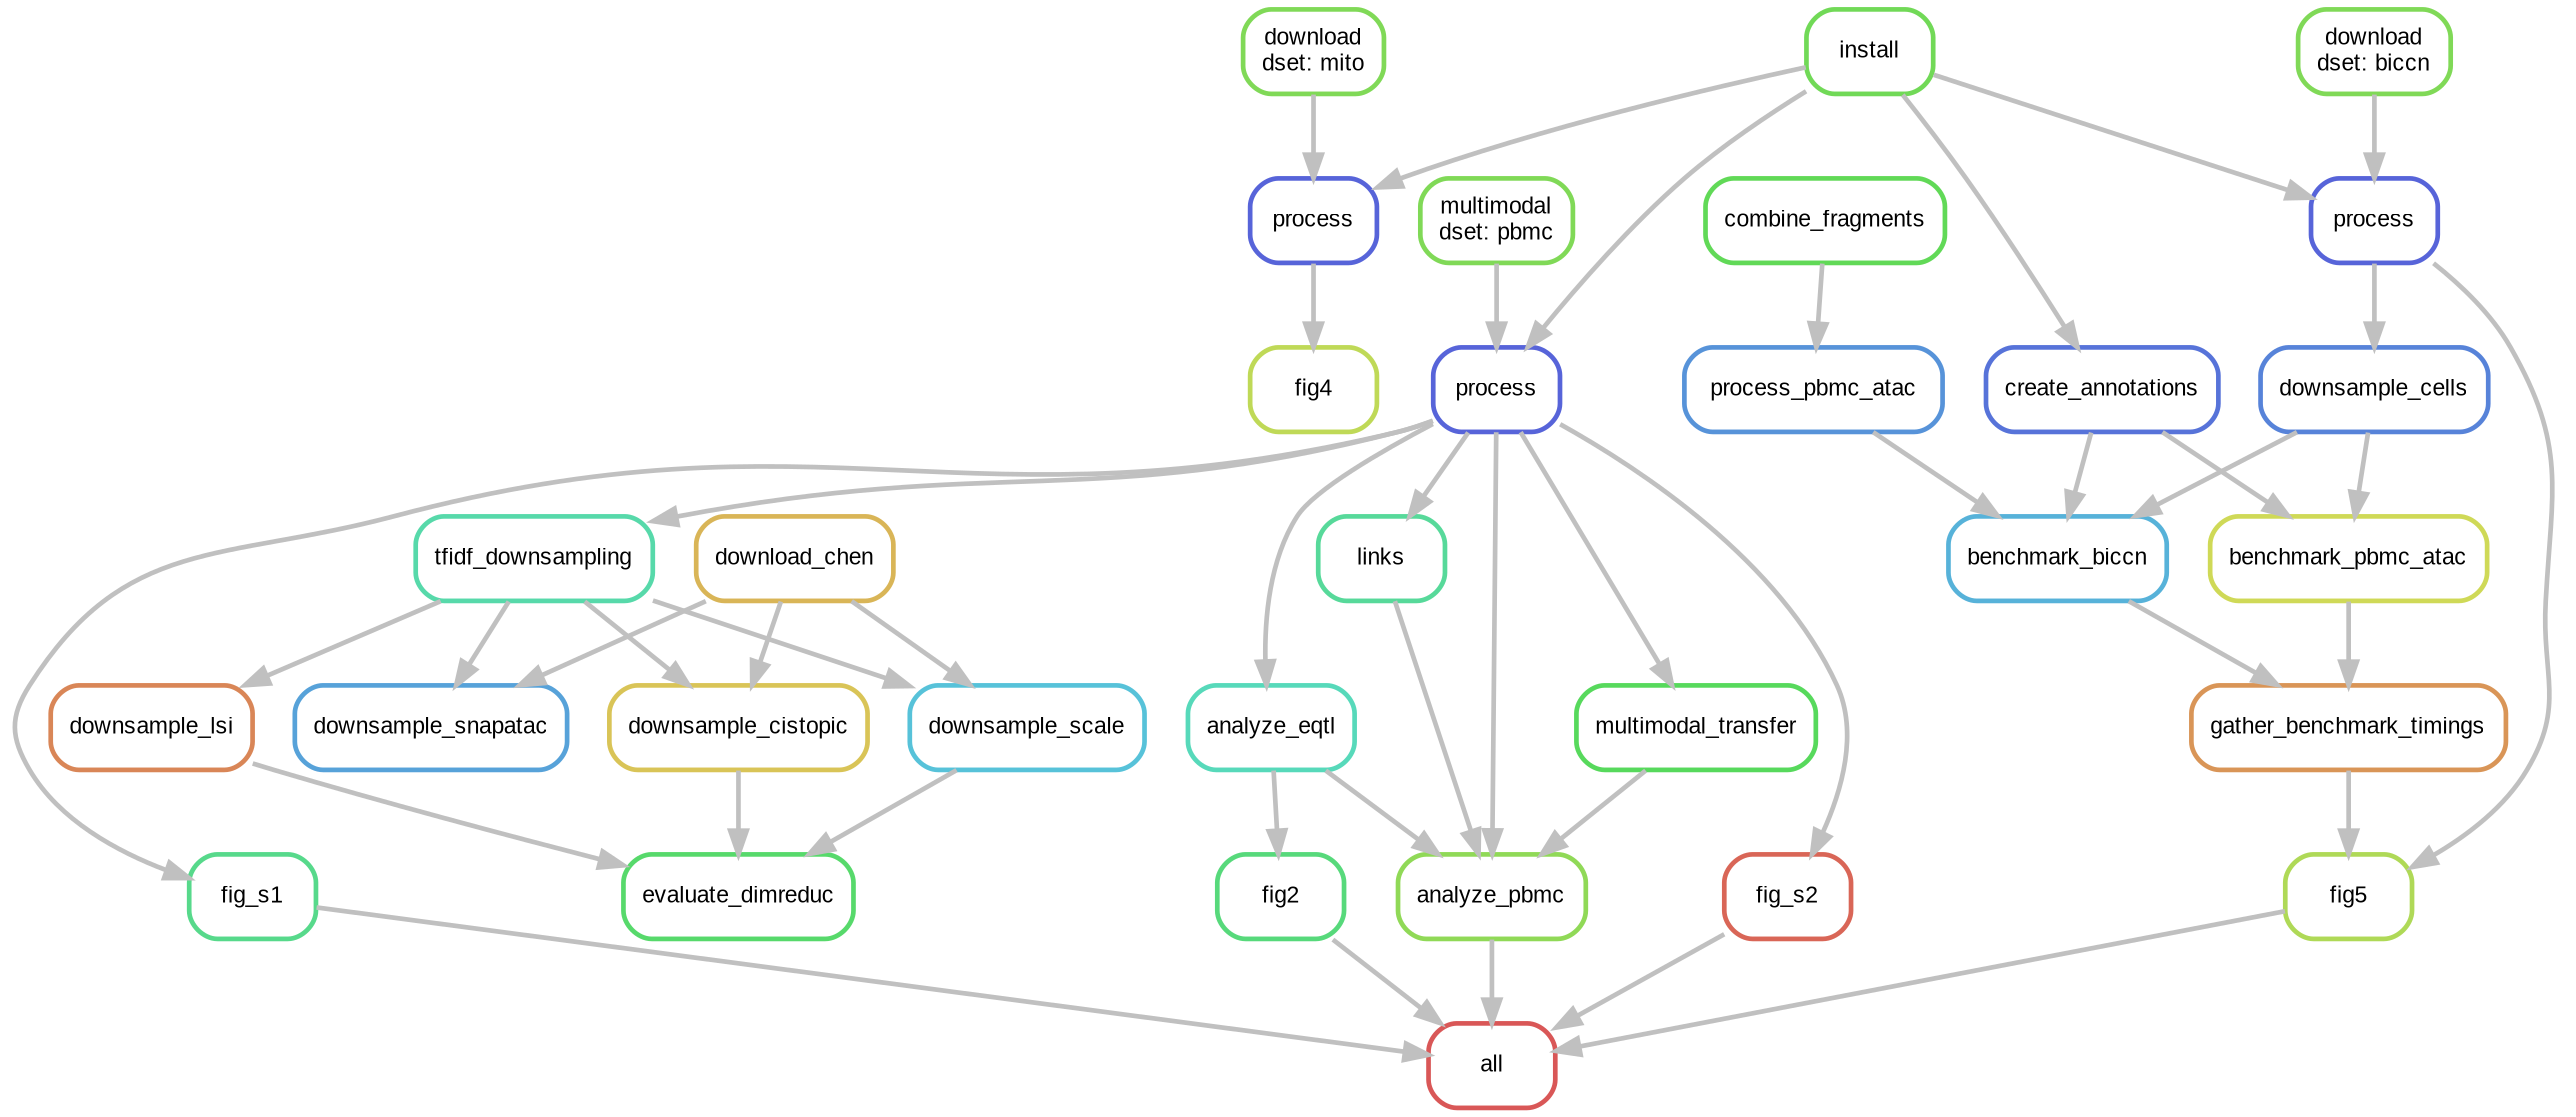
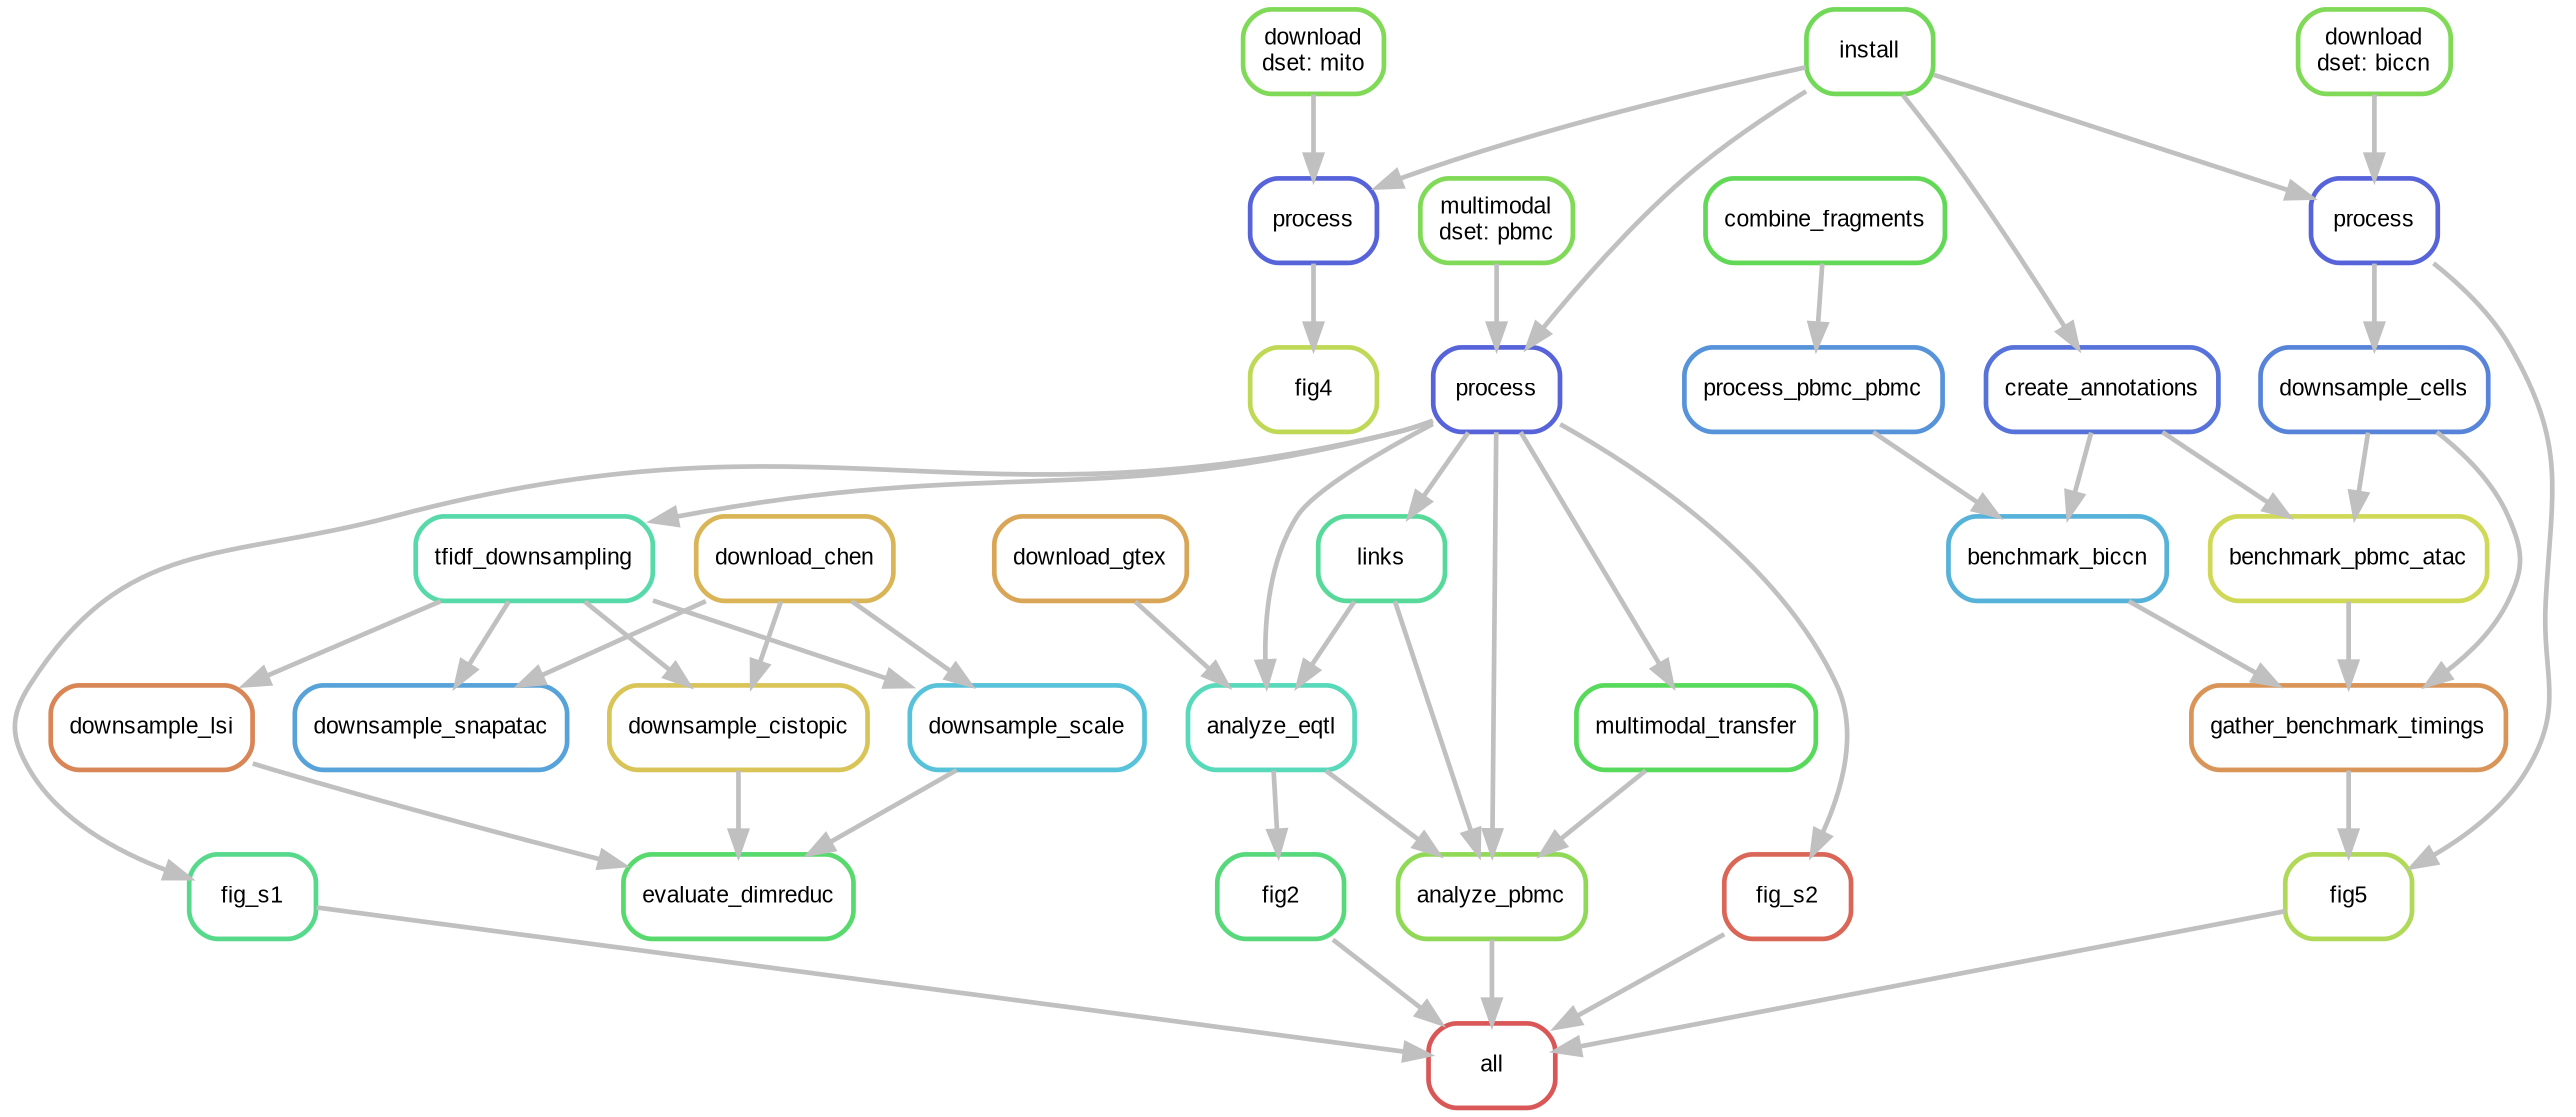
  digraph {
    bgcolor=white
    fontname="Liberation Sans"
    node [color="0.65 0.6 0.85" fontname="Liberation Sans" fontsize=10 penwidth=2 shape=box style=rounded]
    edge [color=grey fontname="Liberation Sans" penwidth=2]
    n1 [color="0.00 0.6 0.85" label=all]
    n2 [color="0.38 0.6 0.85" label=fig2]
    n3 [color="0.26 0.6 0.85" label=analyze_pbmc]
    n4 [label=process]
    n5 [color="0.42 0.6 0.85" label=links]
    n6 [color="0.34 0.6 0.85" label=multimodal_transfer]
    n7 [color="0.46 0.6 0.85" label=analyze_eqtl]
    n8 [color="0.44 0.6 0.85" label=tfidf_downsampling]
    n9 [color="0.40 0.6 0.85" label=fig_s1]
    n10 [color="0.02 0.6 0.85" label=fig_s2]
    n11 [color="0.06 0.6 0.85" label=downsample_lsi]
    n12 [color="0.14 0.6 0.85" label=downsample_cistopic]
    n13 [color="0.57 0.6 0.85" label=downsample_snapatac]
    n14 [color="0.53 0.6 0.85" label=downsample_scale]
    n15 [color="0.28 0.6 0.85" label="multimodal\ndset: pbmc"]
    n16 [color="0.30 0.6 0.85" label=install]
    n17 [label=process]
    n18 [label=process]
    n19 [color="0.63 0.6 0.85" label=create_annotations]
    n20 [color="0.20 0.6 0.85" label=fig4]
    n21 [color="0.22 0.6 0.85" label=fig5]
    n22 [color="0.61 0.6 0.85" label=downsample_cells]
    n23 [color="0.55 0.6 0.85" label=benchmark_biccn]
    n24 [color="0.18 0.6 0.85" label=benchmark_pbmc_atac]
+   n25 [color="0.10 0.6 0.85" label=download_gtex]
    n26 [color="0.36 0.6 0.85" label=evaluate_dimreduc]
    n27 [color="0.12 0.6 0.85" label=download_chen]
    n28 [color="0.28 0.6 0.85" label="download\ndset: mito"]
    n29 [color="0.28 0.6 0.85" label="download\ndset: biccn"]
    n30 [color="0.08 0.6 0.85" label=gather_benchmark_timings]
-   n31 [color="0.59 0.6 0.85" label=process_pbmc_atac]
+   n31 [color="0.59 0.6 0.85" label=process_pbmc_pbmc]
    n32 [color="0.32 0.6 0.85" label=combine_fragments]
    n2 -> n1
    n3 -> n1
    n4 -> n3
    n4 -> n5
    n4 -> n6
    n4 -> n7
    n4 -> n8
    n4 -> n9
    n4 -> n10
    n5 -> n3
+   n5 -> n7
    n6 -> n3
    n7 -> n2
    n7 -> n3
    n8 -> n11
    n8 -> n12
    n8 -> n13
    n8 -> n14
    n9 -> n1
    n10 -> n1
    n11 -> n26
    n12 -> n26
    n14 -> n26
    n15 -> n4
    n16 -> n4
    n16 -> n17
    n16 -> n18
    n16 -> n19
    n17 -> n20
    n18 -> n21
    n18 -> n22
    n19 -> n23
    n19 -> n24
    n21 -> n1
-   n22 -> n23
+   n22 -> n30
    n22 -> n24
    n23 -> n30
    n24 -> n30
+   n25 -> n7
    n27 -> n12
    n27 -> n13
    n27 -> n14
    n28 -> n17
    n29 -> n18
    n30 -> n21
    n31 -> n23
    n32 -> n31
  }
